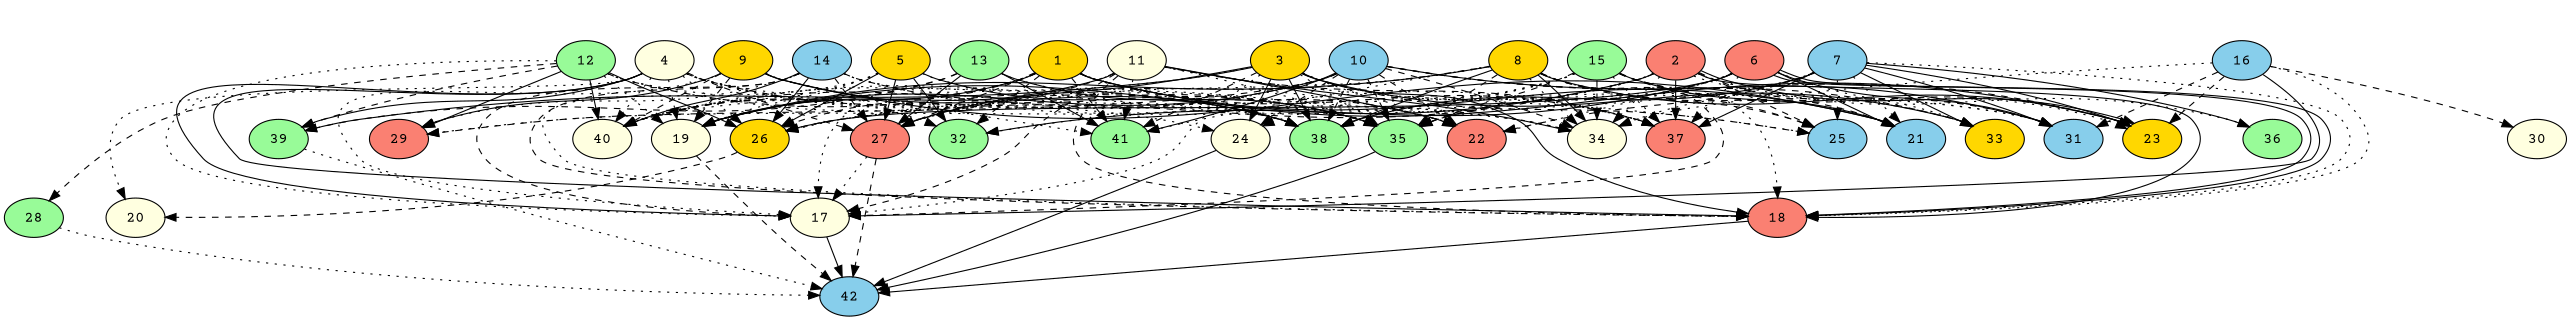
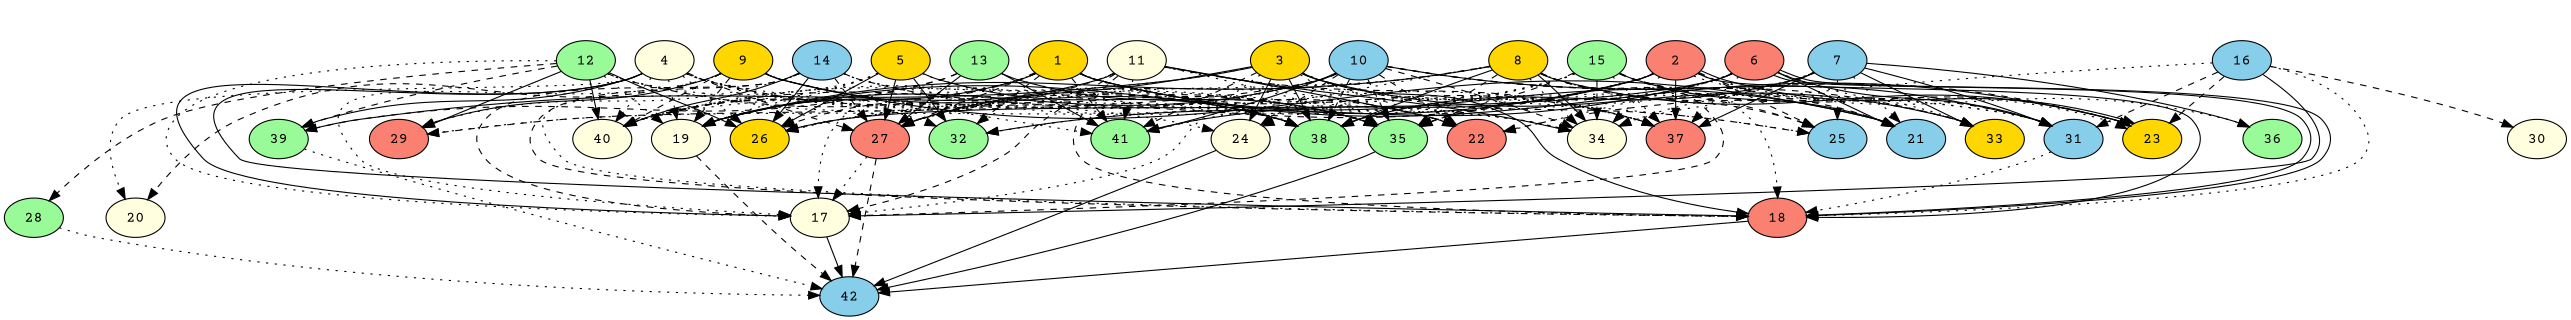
  digraph {
    fontname="Courier Prime"
    node [alpha=0.17 fillcolor=palegreen fontname="Courier Prime" style=filled]
    edge [fontname="Courier Prime" style=dotted]
    1 [alpha=0.11 expect_size=1022906840301386 fillcolor=gold]
    17 [alpha=0.00 expect_size=820524393420215 fillcolor=lightyellow]
    19 [alpha=0.10 expect_size=225858828951233757184 fillcolor=lightyellow]
    21 [alpha=0.06 expect_size=15705796873813084 fillcolor=skyblue]
    22 [alpha=0.13 expect_size=58560976575187124224 fillcolor=salmon]
    23 [alpha=0.19 expect_size=38532862963065168 fillcolor=gold]
    26 [alpha=0.04 expect_size=24078852725535888 fillcolor=gold]
    27 [expect_size=109088822700820922368 fillcolor=salmon]
    32 [alpha=0.07 expect_size=1409679128327240960]
    37 [expect_size=48372780328133864 fillcolor=salmon]
    38 [alpha=0.02 expect_size=630130244676506]
    40 [alpha=0.16 expect_size=2049966709212708864000 fillcolor=lightyellow]
    41 [alpha=0.15 expect_size=8412941181413740]
    42 [alpha=0.14 expect_size=3891147648015386 fillcolor=skyblue]
    2 [expect_size=84209508999478902784 fillcolor=salmon]
    18 [alpha=0.08 expect_size=34570613113099052 fillcolor=salmon]
    25 [alpha=0.12 expect_size=393600900426845126656 fillcolor=skyblue]
    34 [alpha=0.12 expect_size=1039098370331437 fillcolor=lightyellow]
    36 [alpha=0.12 expect_size=1346308863548899459072]
    3 [alpha=0.02 expect_size=2231043150783577344 fillcolor=gold]
    24 [alpha=0.12 expect_size=1038604078384483968 fillcolor=lightyellow]
    33 [alpha=0.12 expect_size=2090652158176986368 fillcolor=gold]
    35 [alpha=0.13 expect_size=258275809559235424]
    39 [alpha=0.20 expect_size=64064971064695408]
    4 [expect_size=4358318405297638 fillcolor=lightyellow]
    20 [alpha=0.07 expect_size=3265133616439964 fillcolor=lightyellow]
    31 [alpha=0.10 expect_size=2953879783263810048 fillcolor=skyblue]
    5 [alpha=0.14 expect_size=895620326119964672 fillcolor=gold]
    6 [alpha=0.02 expect_size=9444293096143046 fillcolor=salmon]
    7 [alpha=0.03 expect_size=879855371097735168 fillcolor=skyblue]
    29 [alpha=0.00 expect_size=13861067590359668 fillcolor=salmon]
    8 [alpha=0.05 expect_size=24651663912120848 fillcolor=gold]
    9 [alpha=0.18 expect_size=523018612971101184 fillcolor=gold]
    10 [expect_size=1880662253247339264 fillcolor=skyblue]
    11 [expect_size=64643908538212032 fillcolor=lightyellow]
    12 [alpha=0.02 expect_size=56793395144257216]
    28 [alpha=0.19 expect_size=4135643220376272]
    13 [alpha=0.14 expect_size=31541008689008064]
    14 [alpha=0.13 expect_size=752246427387691008000 fillcolor=skyblue]
    15 [alpha=0.11 expect_size=2088022318466479]
    16 [alpha=0.15 expect_size=21175736709853216768 fillcolor=skyblue]
    30 [alpha=0.16 expect_size=100520056541268 fillcolor=lightyellow]
    1 -> 17
    1 -> 19 [style=solid]
    1 -> 21 [style=solid]
    1 -> 22 [style=dashed]
    1 -> 23 [style=solid]
    1 -> 26 [style=dashed]
    1 -> 27 [style=dashed]
    1 -> 32 [style=dashed]
    1 -> 37 [style=dashed]
    1 -> 38
    1 -> 40 [style=dashed]
    1 -> 41 [style=dashed]
    17 -> 42 [style=solid]
    19 -> 42 [style=dashed]
    27 -> 17
    27 -> 42 [style=dashed]
    2 -> 19 [style=solid]
    2 -> 21 [style=dashed]
    2 -> 23
    2 -> 23 [style=solid]
    2 -> 26 [style=dashed]
    2 -> 27
    2 -> 37 [style=solid]
    2 -> 38
+   2 -> 41 [style=solid]
    2 -> 18 [style=solid]
    2 -> 25 [style=dashed]
    2 -> 34
    2 -> 36
    18 -> 42 [style=solid]
    3 -> 17
    3 -> 22
    3 -> 27 [style=solid]
    3 -> 37
    3 -> 38 [style=solid]
    3 -> 40
    3 -> 41 [style=dashed]
    3 -> 18 [style=solid]
    3 -> 25 [style=dashed]
    3 -> 24 [style=solid]
    3 -> 33 [style=solid]
    3 -> 35
    3 -> 39 [style=solid]
    24 -> 42 [style=solid]
    35 -> 42 [style=solid]
    39 -> 42
    4 -> 17 [style=solid]
    4 -> 19
    4 -> 26
    4 -> 27 [style=dashed]
    4 -> 32
    4 -> 38 [style=dashed]
    4 -> 40
    4 -> 18 [style=solid]
    4 -> 24
    4 -> 35
    4 -> 39 [style=solid]
    4 -> 20
    4 -> 31
    5 -> 19
    5 -> 26 [style=solid]
    5 -> 27 [style=solid]
    5 -> 32 [style=solid]
    5 -> 37
    5 -> 38 [style=solid]
    5 -> 40
    5 -> 18
    6 -> 21 [style=solid]
    6 -> 22
    6 -> 26 [style=solid]
    6 -> 32 [style=solid]
    6 -> 37
    6 -> 38
    6 -> 18 [style=solid]
    6 -> 18 [style=solid]
    6 -> 33
    6 -> 35 [style=dashed]
    6 -> 31 [style=solid]
    7 -> 21
    7 -> 22 [style=dashed]
-   7 -> 23 [style=solid]
    7 -> 37 [style=solid]
    7 -> 38 [style=solid]
-   7 -> 18
+   31 -> 18
    7 -> 25
    7 -> 34
    7 -> 36 [style=solid]
    7 -> 33 [style=solid]
    7 -> 35 [style=dashed]
    7 -> 31 [style=solid]
    7 -> 29
    8 -> 17 [style=dashed]
    8 -> 19 [style=solid]
    8 -> 23 [style=solid]
    8 -> 27 [style=dashed]
    8 -> 38 [style=solid]
    8 -> 40
    8 -> 41
    8 -> 18
    8 -> 25 [style=dashed]
    8 -> 34
    8 -> 34 [style=solid]
    8 -> 33 [style=dashed]
    8 -> 35 [style=dashed]
    9 -> 17
    9 -> 19 [style=dashed]
    9 -> 21 [style=solid]
    9 -> 38 [style=solid]
    9 -> 40 [style=dashed]
    9 -> 41
    9 -> 35 [style=dashed]
-   26 -> 20 [style=dashed]
+   9 -> 20 [style=dashed]
    9 -> 29 [style=solid]
    10 -> 19 [style=solid]
    10 -> 22 [style=dashed]
    10 -> 23 [style=dashed]
    10 -> 26
    10 -> 38 [style=dashed]
    10 -> 40 [style=dashed]
    10 -> 41 [style=solid]
    10 -> 34 [style=dashed]
    10 -> 24 [style=dashed]
    10 -> 33 [style=dashed]
    10 -> 35 [style=dashed]
    10 -> 31 [style=solid]
    10 -> 29 [style=dashed]
    11 -> 17 [style=dashed]
    11 -> 19 [style=solid]
    11 -> 22 [style=solid]
    11 -> 26
    11 -> 27 [style=dashed]
    11 -> 37 [style=dashed]
    11 -> 41
    11 -> 18 [style=dashed]
    11 -> 25
    11 -> 34 [style=solid]
    11 -> 35
    12 -> 17
    12 -> 19
    12 -> 22
    12 -> 26 [style=solid]
    12 -> 38 [style=dashed]
    12 -> 40 [style=solid]
    12 -> 34
    12 -> 39 [style=dashed]
    12 -> 29 [style=solid]
    12 -> 28 [style=dashed]
    28 -> 42
    13 -> 27 [style=solid]
    13 -> 40 [style=dashed]
    13 -> 41 [style=solid]
    13 -> 34
    13 -> 35 [style=solid]
    13 -> 39 [style=dashed]
    14 -> 17 [style=dashed]
    14 -> 26 [style=solid]
    14 -> 27 [style=dashed]
    14 -> 40 [style=solid]
    14 -> 18 [style=dashed]
    14 -> 34
    14 -> 35 [style=dashed]
    14 -> 31
    14 -> 29
    15 -> 21 [style=solid]
    15 -> 23 [style=dashed]
    15 -> 32
    15 -> 37
    15 -> 40
    15 -> 25 [style=dashed]
    15 -> 34 [style=dashed]
    15 -> 24
    15 -> 35 [style=dashed]
    15 -> 31 [style=dashed]
    16 -> 17 [style=solid]
    16 -> 23 [style=dashed]
    16 -> 18
    16 -> 34
    16 -> 31 [style=dashed]
    16 -> 30 [style=dashed]
  }
